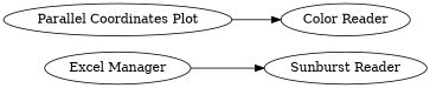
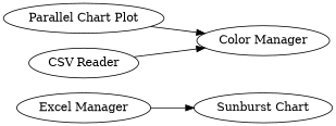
  digraph {
    rankdir=LR
-   n1 [label="Sunburst Reader"]
-   n2 [label="Parallel Coordinates Plot"]
-   n3 [label="Color Reader"]
+   n1 [label="Sunburst Chart"]
+   n2 [label="Parallel Chart Plot"]
+   n3 [label="Color Manager"]
    n4 [label="Excel Manager"]
+   n5 [label="CSV Reader"]
    n2 -> n3
    n4 -> n1
+   n5 -> n3
  }
